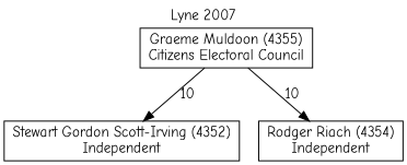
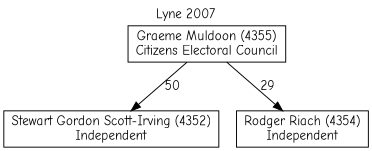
  digraph {
    fontname="Comic Neue"
    label="Lyne 2007"
    labelloc=t
    mclimit=10
    node [fontname="Comic Neue" shape=box]
    edge [fontname="Comic Neue"]
    n1 [label="Stewart Gordon Scott-Irving (4352)\nIndependent"]
    n2 [label="Rodger Riach (4354)\nIndependent"]
    n3 [label="Graeme Muldoon (4355)\nCitizens Electoral Council"]
-   n3 -> n1 [label=10]
-   n3 -> n2 [label=10]
+   n3 -> n1 [label=50]
+   n3 -> n2 [label=29]
  }
